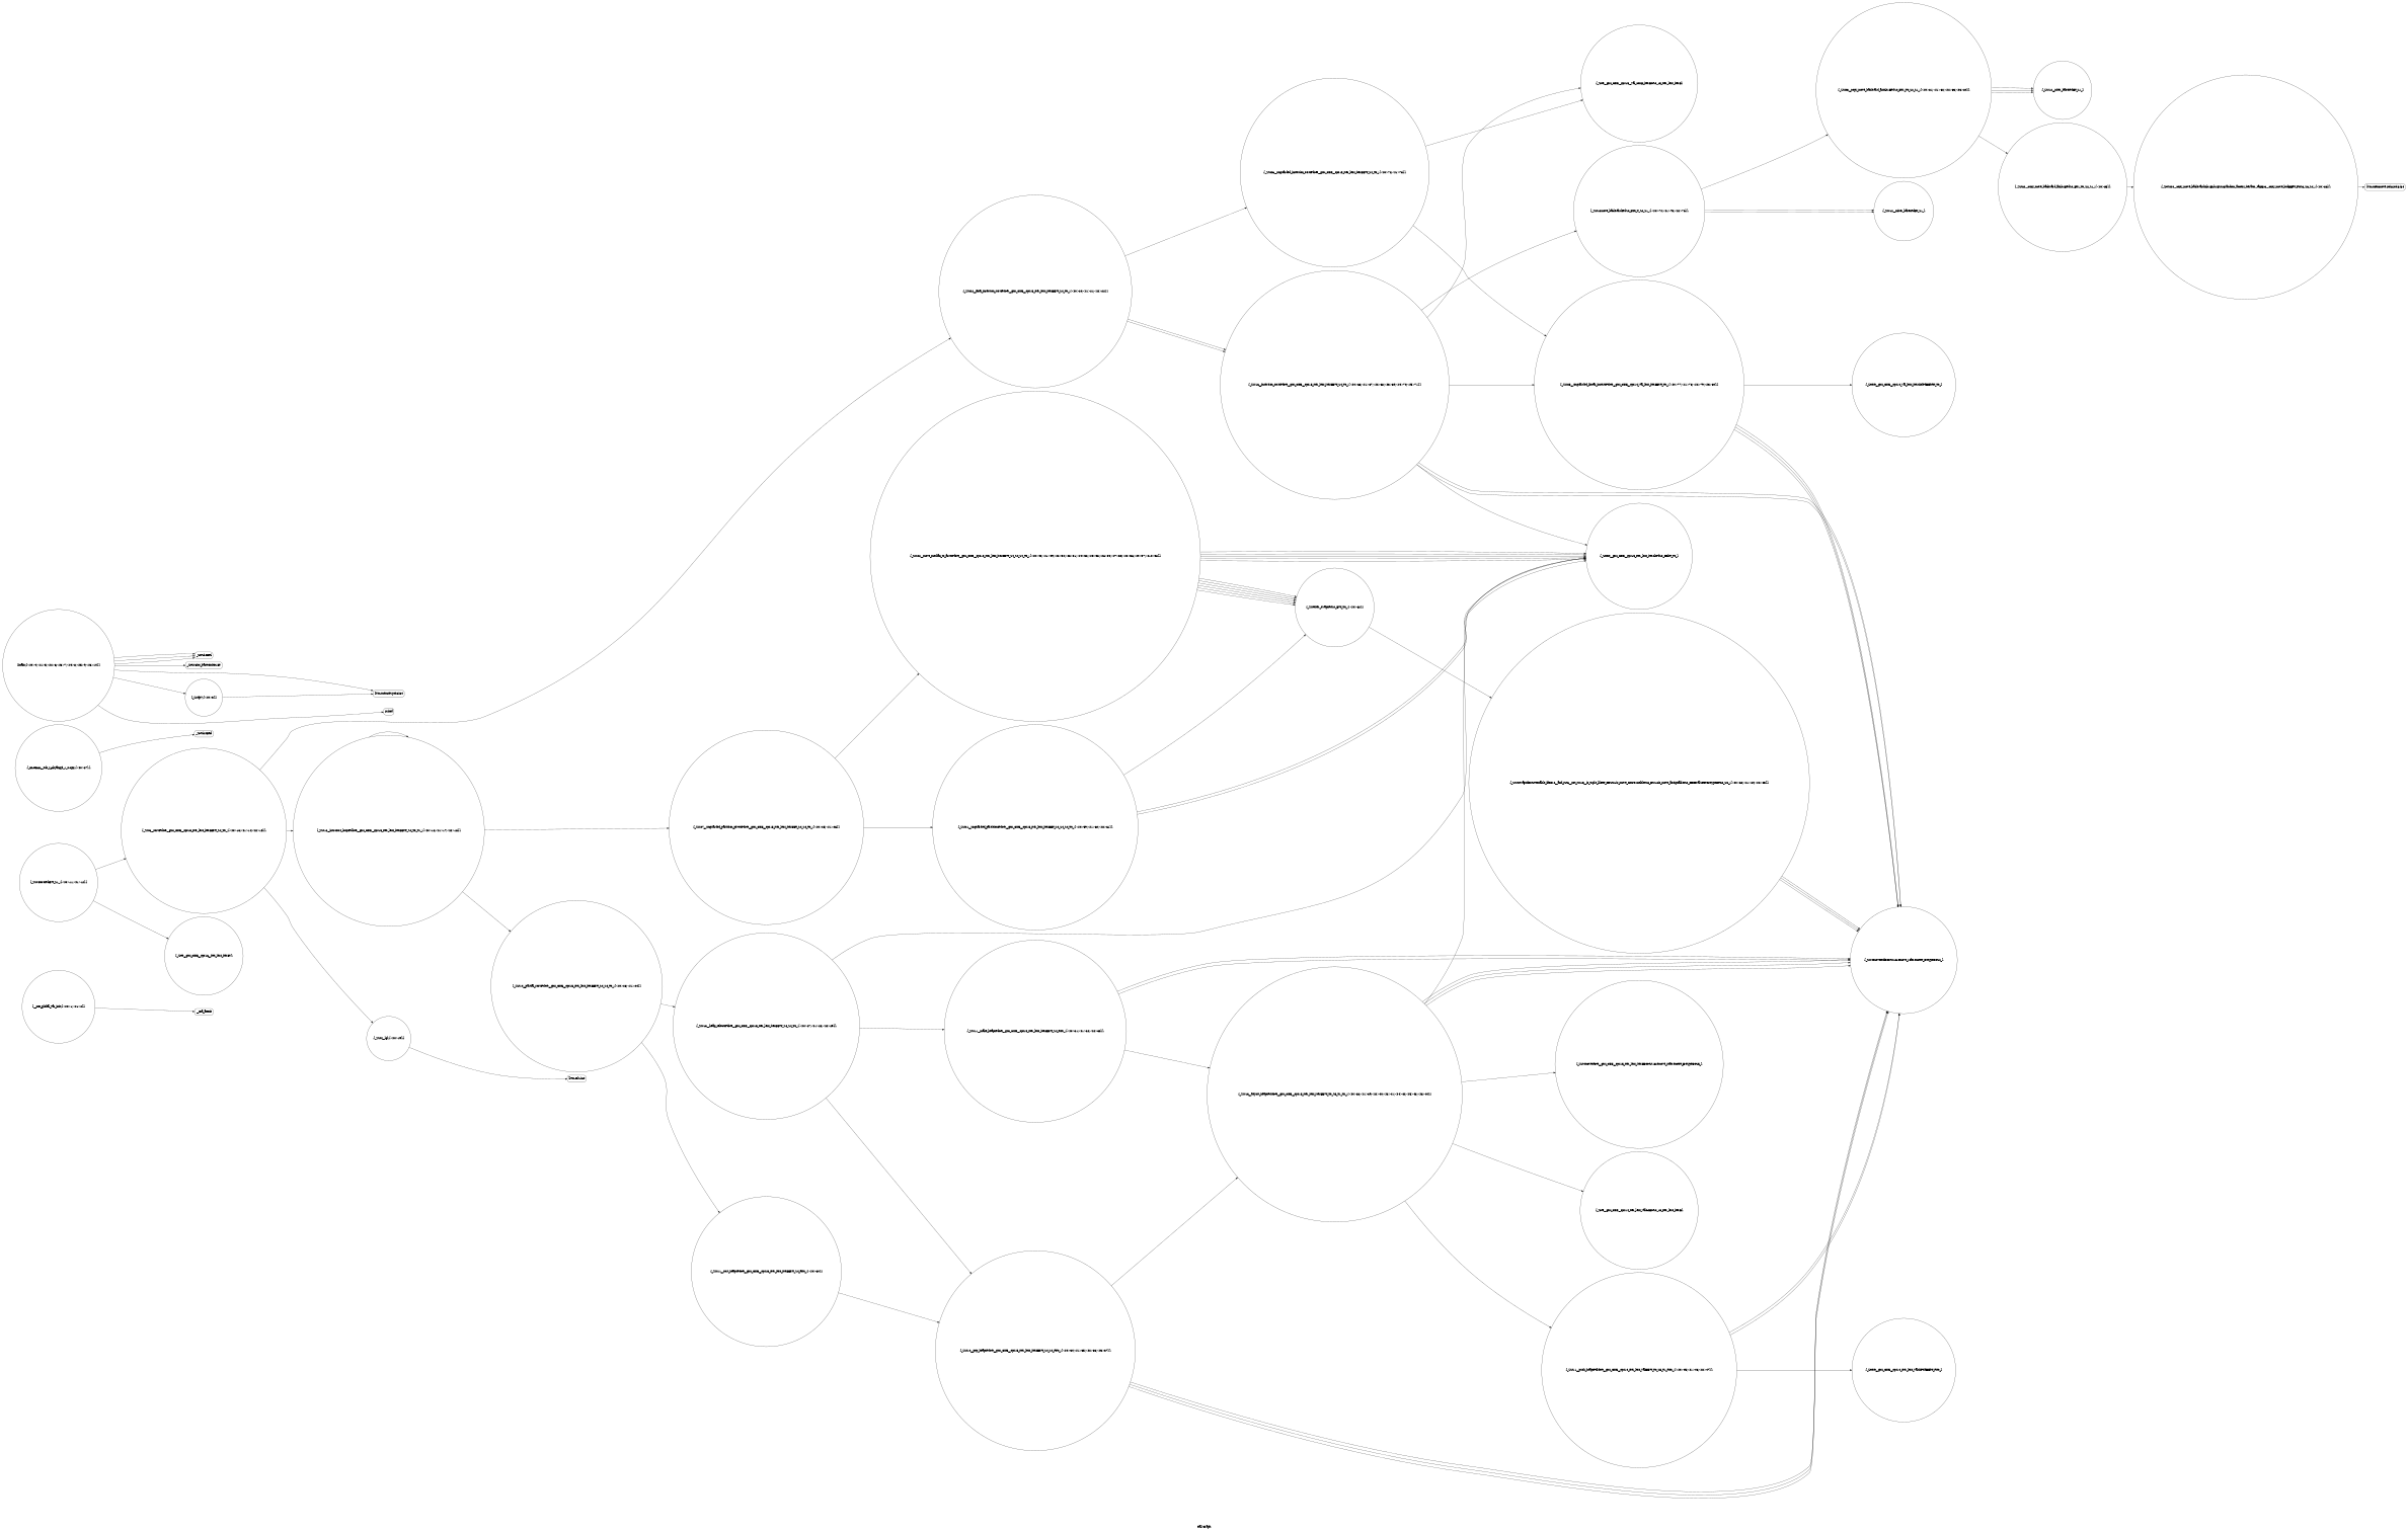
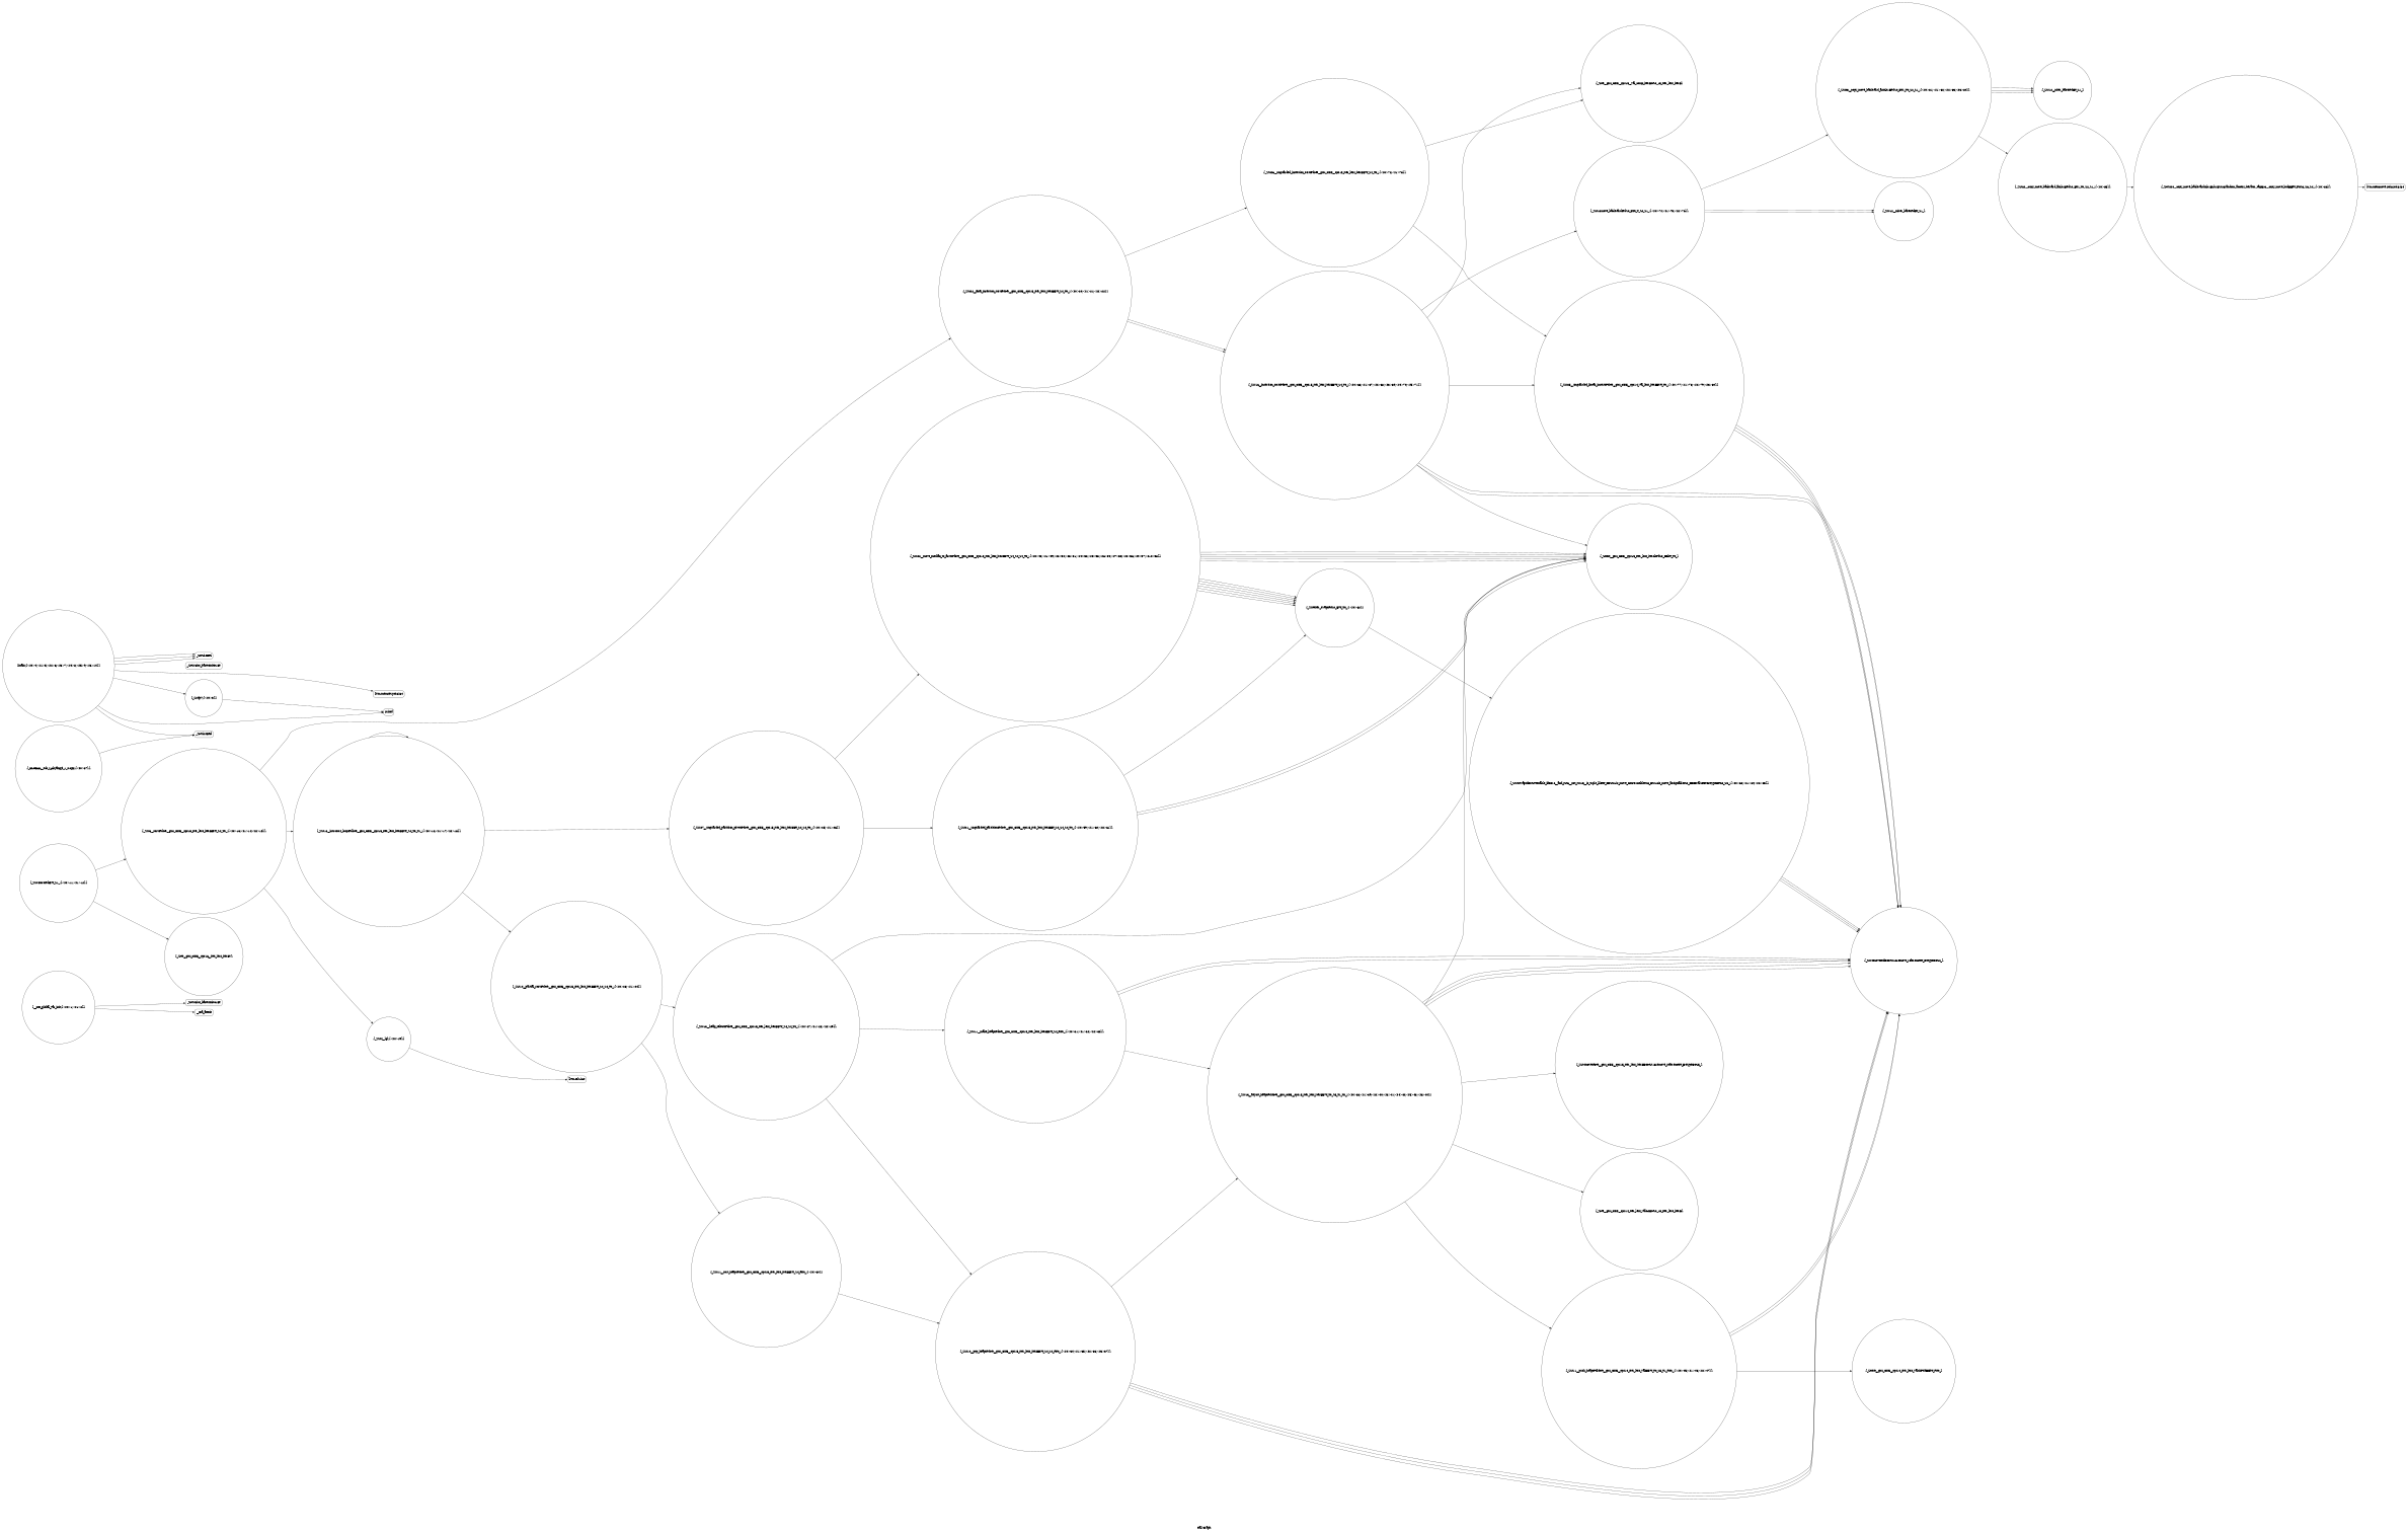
  digraph {
    label="Call Graph"
    rankdir=LR
    node [shape=circle]
    edge [color=black tailport=s0]
    n1 [label="{__cxx_global_var_init|{<s0>1|<s1>2}}"]
+   n2 [label="{_ZNSt8ios_base4InitC1Ev}" shape=Mrecord]
    n3 [label="{__cxa_atexit}" shape=Mrecord]
-   n4 [label="{_ZNK9__gnu_cxx5__ops14_Val_less_iterclIdPdEEbRT_T0_}"]
    n5 [label="{_ZN9__gnu_cxx5__ops14_Iter_less_valC2ENS0_15_Iter_less_iterE}"]
    n6 [label="{_ZNSirsERi}" shape=Mrecord]
    n7 [label="{llvm.ctlz.i64}" shape=Mrecord]
    n8 [label="{_ZSt4__lgl|{<s0>19}}"]
    n9 [label="{_ZSt12__miter_baseIPdET_S1_}"]
    n10 [label="{_ZNK9__gnu_cxx5__ops15_Iter_less_iterclIPdS3_EEbT_T0_}"]
    n11 [label="{_ZNSt8ios_base4InitD1Ev}" shape=Mrecord]
    n12 [label="{_ZNK9__gnu_cxx5__ops14_Iter_less_valclIPddEEbT_RT0_}"]
    n13 [label="{_ZSt4sortIPdEvT_S1_|{<s0>11|<s1>12}}"]
    n14 [label="{_ZN9__gnu_cxx5__ops16__iter_less_iterEv}"]
    n15 [label="{_ZSt6__sortIPdN9__gnu_cxx5__ops15_Iter_less_iterEEvT_S4_T0_|{<s0>13|<s1>14|<s2>15}}"]
    n16 [label="{_ZSt16__introsort_loopIPdlN9__gnu_cxx5__ops15_Iter_less_iterEEvT_S4_T0_T1_|{<s0>16|<s1>17|<s2>18}}"]
    n17 [label="{_ZSt22__final_insertion_sortIPdN9__gnu_cxx5__ops15_Iter_less_iterEEvT_S4_T0_|{<s0>20|<s1>21|<s2>22}}"]
    n18 [label="{_ZSt14__partial_sortIPdN9__gnu_cxx5__ops15_Iter_less_iterEEvT_S4_S4_T0_|{<s0>23|<s1>24}}"]
    n19 [label="{_ZSt27__unguarded_partition_pivotIPdN9__gnu_cxx5__ops15_Iter_less_iterEET_S4_S4_T0_|{<s0>25|<s1>26}}"]
    n20 [label="{_ZSt26__unguarded_insertion_sortIPdN9__gnu_cxx5__ops15_Iter_less_iterEEvT_S4_T0_|{<s0>72|<s1>73}}"]
    n21 [label="{_ZSt16__insertion_sortIPdN9__gnu_cxx5__ops15_Iter_less_iterEEvT_S4_T0_|{<s0>66|<s1>67|<s2>68|<s3>69|<s4>70|<s5>71}}"]
    n22 [label="{_ZN9__gnu_cxx5__ops15__val_comp_iterENS0_15_Iter_less_iterE}"]
    n23 [label="{_ZSt25__unguarded_linear_insertIPdN9__gnu_cxx5__ops14_Val_less_iterEEvT_T0_|{<s0>77|<s1>78|<s2>79|<s3>80}}"]
    n24 [label="{_ZSt4moveIRdEONSt16remove_referenceIT_E4typeEOS2_}"]
    n25 [label="{_ZSt13__heap_selectIPdN9__gnu_cxx5__ops15_Iter_less_iterEEvT_S4_S4_T0_|{<s0>27|<s1>28|<s2>29}}"]
    n26 [label="{_ZSt11__sort_heapIPdN9__gnu_cxx5__ops15_Iter_less_iterEEvT_S4_RT0_|{<s0>30}}"]
    n27 [label="{_ZSt11__make_heapIPdN9__gnu_cxx5__ops15_Iter_less_iterEEvT_S4_RT0_|{<s0>31|<s1>32|<s2>33}}"]
    n28 [label="{_ZSt10__pop_heapIPdN9__gnu_cxx5__ops15_Iter_less_iterEEvT_S4_S4_RT0_|{<s0>34|<s1>35|<s2>36|<s3>37}}"]
    n29 [label="{_ZSt13__adjust_heapIPdldN9__gnu_cxx5__ops15_Iter_less_iterEEvT_T0_S5_T1_T2_|{<s0>38|<s1>39|<s2>40|<s3>41|<s4>42|<s5>43|<s6>44}}"]
    n30 [label="{_ZSt12__niter_baseIPdET_S1_}"]
    n31 [label="{_Z2dpv|{<s0>3}}"]
    n32 [label="{llvm.memset.p0i8.i64}" shape=Mrecord]
    n33 [label="{_ZSt21__unguarded_partitionIPdN9__gnu_cxx5__ops15_Iter_less_iterEET_S4_S4_S4_T0_|{<s0>59|<s1>60|<s2>61}}"]
    n34 [label="{_ZSt9iter_swapIPdS0_EvT_T0_|{<s0>62}}"]
    n35 [label="{_ZSt4swapIdENSt9enable_ifIXsr6__and_ISt6__not_ISt15__is_tuple_likeIT_EESt21is_move_constructibleIS3_ESt18is_move_assignableIS3_EEE5valueEvE4typeERS3_SC_|{<s0>63|<s1>64|<s2>65}}"]
    n36 [label="{_ZSt22__move_median_to_firstIPdN9__gnu_cxx5__ops15_Iter_less_iterEEvT_S4_S4_S4_T0_|{<s0>48|<s1>49|<s2>50|<s3>51|<s4>52|<s5>53|<s6>54|<s7>55|<s8>56|<s9>57|<s10>58}}"]
    n37 [label="{_ZSt13move_backwardIPdS0_ET0_T_S2_S1_|{<s0>74|<s1>75|<s2>76}}"]
    n38 [label="{_ZSt4moveIRN9__gnu_cxx5__ops15_Iter_less_iterEEONSt16remove_referenceIT_E4typeEOS5_}"]
    n39 [label="{_ZSt11__push_heapIPdldN9__gnu_cxx5__ops14_Iter_less_valEEvT_T0_S5_T1_RT2_|{<s0>45|<s1>46|<s2>47}}"]
    n40 [label="{llvm.memmove.p0i8.p0i8.i64}" shape=Mrecord]
    n41 [label="{main|{<s0>4|<s1>5|<s2>6|<s3>7|<s4>8|<s5>9|<s6>10}}"]
    n42 [label="{_ZNSirsERd}" shape=Mrecord]
    n43 [label="{printf}" shape=Mrecord]
    n44 [label="{_ZSt23__copy_move_backward_a2ILb1EPdS0_ET1_T0_S2_S1_|{<s0>81|<s1>82|<s2>83|<s3>84}}"]
    n45 [label="{_ZSt22__copy_move_backward_aILb1EPdS0_ET1_T0_S2_S1_|{<s0>85}}"]
    n46 [label="{_ZNSt20__copy_move_backwardILb1ELb1ESt26random_access_iterator_tagE13__copy_move_bIdEEPT_PKS3_S6_S4_|{<s0>86}}"]
    n47 [label="{_GLOBAL__sub_I_Ahyangyi_1_0.cpp|{<s0>87}}"]
+   n1 -> n2
    n1 -> n3 [tailport=s1]
    n8 -> n7
    n13 -> n14
    n13 -> n15 [tailport=s1]
    n15 -> n8
    n15 -> n16 [tailport=s1]
    n15 -> n17 [tailport=s2]
    n16 -> n16 [tailport=s2]
    n16 -> n18
    n16 -> n19 [tailport=s1]
    n17 -> n20 [tailport=s1]
    n17 -> n21
    n17 -> n21 [tailport=s2]
    n18 -> n25
    n18 -> n26 [tailport=s1]
    n19 -> n33 [tailport=s1]
    n19 -> n36
    n20 -> n22
    n20 -> n23 [tailport=s1]
    n21 -> n10
    n21 -> n22 [tailport=s4]
    n21 -> n23 [tailport=s5]
    n21 -> n24 [tailport=s1]
    n21 -> n24 [tailport=s3]
    n21 -> n37 [tailport=s2]
-   n23 -> n4 [tailport=s1]
    n23 -> n24
    n23 -> n24 [tailport=s2]
    n23 -> n24 [tailport=s3]
    n25 -> n10 [tailport=s1]
    n25 -> n27
    n25 -> n28 [tailport=s2]
    n26 -> n28
    n27 -> n24
    n27 -> n24 [tailport=s1]
    n27 -> n29 [tailport=s2]
    n28 -> n24
    n28 -> n24 [tailport=s1]
    n28 -> n24 [tailport=s2]
    n28 -> n29 [tailport=s3]
    n29 -> n5 [tailport=s4]
    n29 -> n10
    n29 -> n24 [tailport=s1]
    n29 -> n24 [tailport=s2]
    n29 -> n24 [tailport=s5]
    n29 -> n38 [tailport=s3]
    n29 -> n39 [tailport=s6]
-   n31 -> n32
+   n31 -> n43
    n33 -> n10
    n33 -> n10 [tailport=s1]
    n33 -> n34 [tailport=s2]
    n34 -> n35
    n35 -> n24
    n35 -> n24 [tailport=s1]
    n35 -> n24 [tailport=s2]
    n36 -> n10
    n36 -> n10 [tailport=s1]
    n36 -> n10 [tailport=s3]
    n36 -> n10 [tailport=s6]
    n36 -> n10 [tailport=s8]
    n36 -> n34 [tailport=s2]
    n36 -> n34 [tailport=s4]
    n36 -> n34 [tailport=s5]
    n36 -> n34 [tailport=s7]
    n36 -> n34 [tailport=s9]
    n36 -> n34 [tailport=s10]
    n37 -> n9
    n37 -> n9 [tailport=s1]
    n37 -> n44 [tailport=s2]
    n39 -> n12
    n39 -> n24 [tailport=s1]
    n39 -> n24 [tailport=s2]
    n41 -> n6
    n41 -> n6 [tailport=s1]
    n41 -> n6 [tailport=s2]
    n41 -> n31 [tailport=s5]
    n41 -> n32 [tailport=s4]
-   n41 -> n11 [tailport=s3]
+   n41 -> n42 [tailport=s3]
    n41 -> n43 [tailport=s6]
    n44 -> n30
    n44 -> n30 [tailport=s1]
    n44 -> n30 [tailport=s2]
    n44 -> n45 [tailport=s3]
    n45 -> n46
    n46 -> n40
    n47 -> n42
  }
